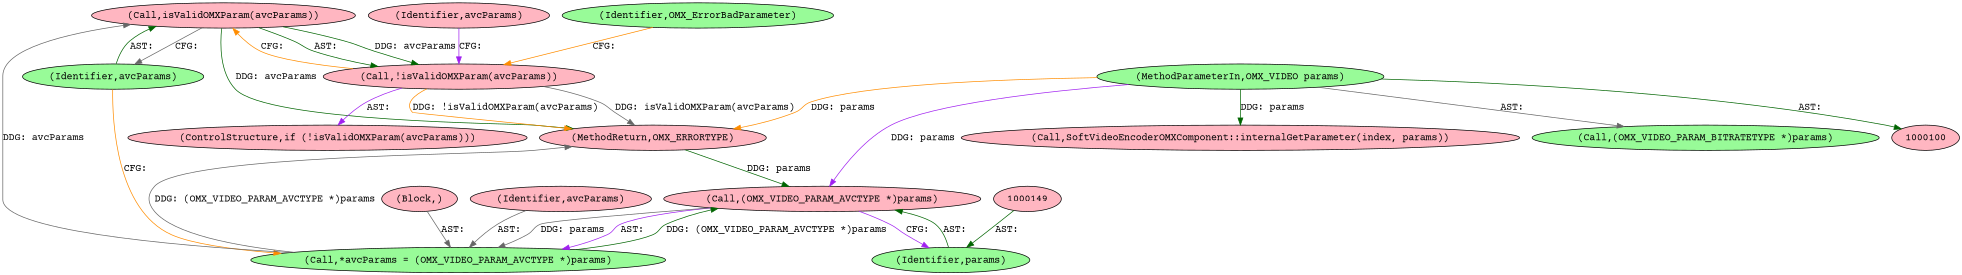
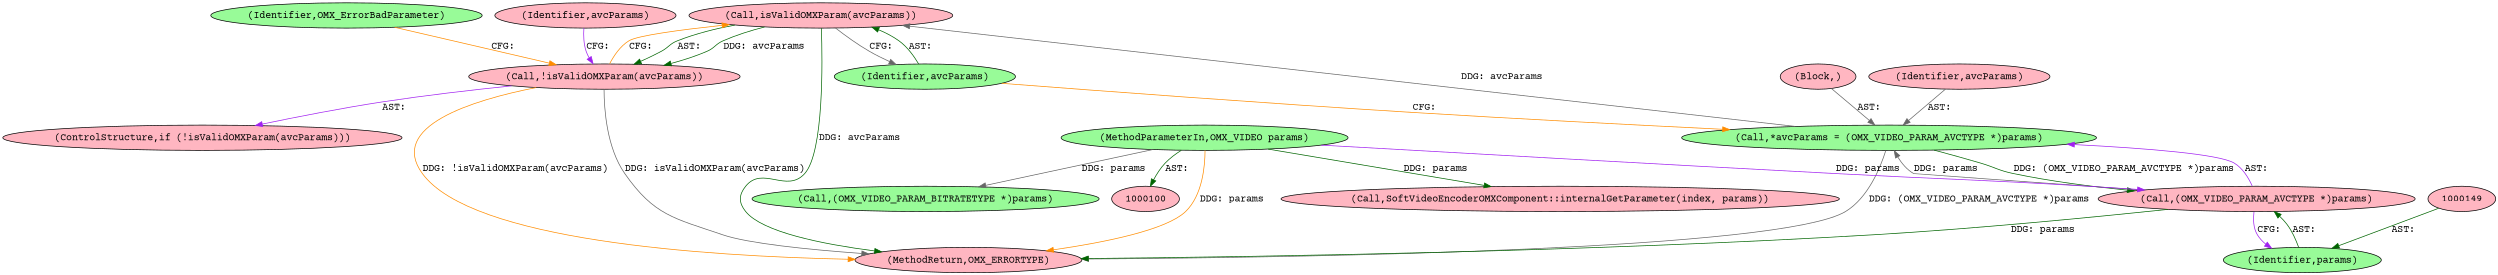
  digraph {
    fontname="Courier Prime"
    node [fillcolor=lightpink fontname="Courier Prime" style=filled]
    edge [color=darkgreen fontname="Courier Prime"]
    n1 [label="(Call,isValidOMXParam(avcParams))"]
    n2 [label="(Call,!isValidOMXParam(avcParams))"]
    n3 [fillcolor=palegreen label="(Identifier,avcParams)"]
    n4 [label="(MethodReturn,OMX_ERRORTYPE)"]
    n5 [label="(ControlStructure,if (!isValidOMXParam(avcParams)))"]
    n6 [fillcolor=palegreen label="(Call,*avcParams = (OMX_VIDEO_PARAM_AVCTYPE *)params)"]
    n7 [label="(Call,(OMX_VIDEO_PARAM_AVCTYPE *)params)"]
    n8 [fillcolor=palegreen label="(Identifier,params)"]
    n9 [label="(Block,)"]
    n10 [fillcolor=palegreen label="(MethodParameterIn,OMX_VIDEO params)"]
    n11 [label="(Call,SoftVideoEncoderOMXComponent::internalGetParameter(index, params))"]
    n12 [fillcolor=palegreen label="(Call,(OMX_VIDEO_PARAM_BITRATETYPE *)params)"]
    1000100
    n14 [fillcolor=palegreen label="(Identifier,OMX_ErrorBadParameter)"]
    n15 [label="(Identifier,avcParams)"]
    n16 [label="(Identifier,avcParams)"]
    1000149
    n1 -> n2 [label="AST: "]
    n1 -> n2 [label="DDG: avcParams"]
    n1 -> n3 [color=gray40 label="CFG: "]
    n1 -> n4 [label="DDG: avcParams"]
    n2 -> n1 [color=darkorange label="CFG: "]
    n2 -> n4 [color=darkorange label="DDG: !isValidOMXParam(avcParams)"]
    n2 -> n4 [color=gray40 label="DDG: isValidOMXParam(avcParams)"]
    n2 -> n5 [color=purple label="AST: "]
    n3 -> n1 [label="AST: "]
    n3 -> n6 [color=darkorange label="CFG: "]
    n6 -> n1 [color=gray40 label="DDG: avcParams"]
    n6 -> n4 [color=gray40 label="DDG: (OMX_VIDEO_PARAM_AVCTYPE *)params"]
    n6 -> n7 [label="DDG: (OMX_VIDEO_PARAM_AVCTYPE *)params"]
-   n4 -> n7 [label="DDG: params"]
+   n7 -> n4 [label="DDG: params"]
    n7 -> n6 [color=purple label="AST: "]
    n7 -> n6 [color=gray40 label="DDG: params"]
    n7 -> n8 [color=purple label="CFG: "]
    n8 -> n7 [label="AST: "]
    n9 -> n6 [color=gray40 label="AST: "]
    n10 -> n4 [color=darkorange label="DDG: params"]
    n10 -> n7 [color=purple label="DDG: params"]
    n10 -> n11 [label="DDG: params"]
-   n10 -> n12 [color=gray40 label="AST: "]
+   n10 -> n12 [color=gray40 label="DDG: params"]
    n10 -> 1000100 [label="AST: "]
    n14 -> n2 [color=darkorange label="CFG: "]
    n15 -> n2 [color=purple label="CFG: "]
    n16 -> n6 [color=gray40 label="AST: "]
    1000149 -> n8 [label="AST: "]
  }
